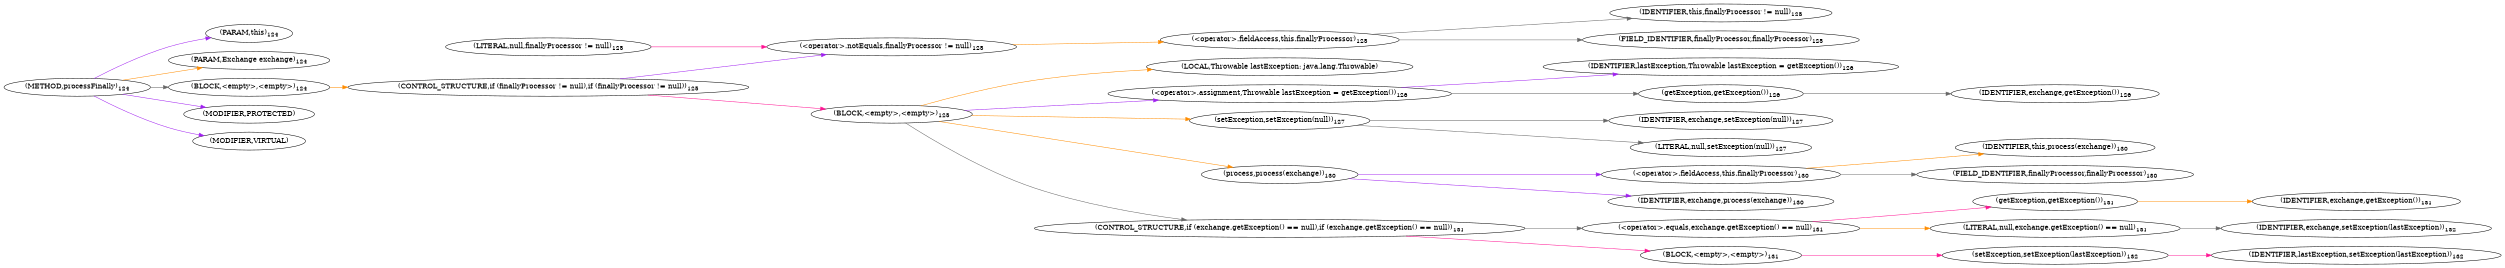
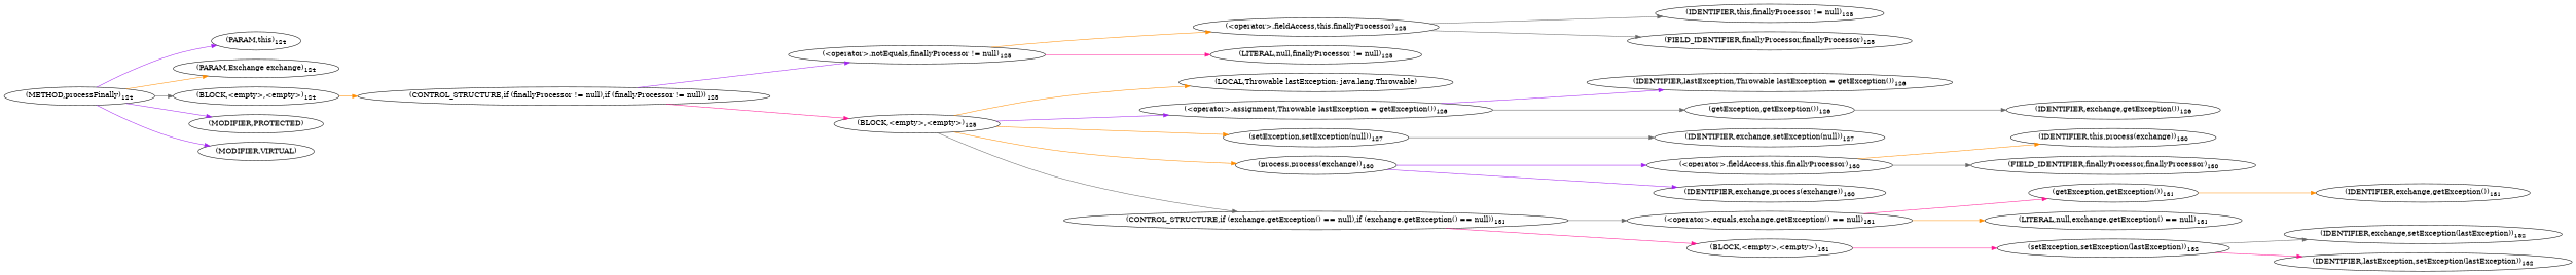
  digraph {
    rankdir=LR
    edge [color=gray40]
    n1 [label=<(METHOD,processFinally)<SUB>124</SUB>>]
    n2 [label=<(PARAM,this)<SUB>124</SUB>>]
    n3 [label=<(PARAM,Exchange exchange)<SUB>124</SUB>>]
    n4 [label=<(BLOCK,&lt;empty&gt;,&lt;empty&gt;)<SUB>124</SUB>>]
    n5 [label=<(MODIFIER,PROTECTED)>]
    n6 [label=<(MODIFIER,VIRTUAL)>]
    n7 [label=<(CONTROL_STRUCTURE,if (finallyProcessor != null),if (finallyProcessor != null))<SUB>125</SUB>>]
    n8 [label=<(&lt;operator&gt;.notEquals,finallyProcessor != null)<SUB>125</SUB>>]
    n9 [label=<(BLOCK,&lt;empty&gt;,&lt;empty&gt;)<SUB>125</SUB>>]
    n10 [label=<(&lt;operator&gt;.fieldAccess,this.finallyProcessor)<SUB>125</SUB>>]
    n11 [label=<(LITERAL,null,finallyProcessor != null)<SUB>125</SUB>>]
    n12 [label=<(LOCAL,Throwable lastException: java.lang.Throwable)>]
    n13 [label=<(&lt;operator&gt;.assignment,Throwable lastException = getException())<SUB>126</SUB>>]
    n14 [label=<(setException,setException(null))<SUB>127</SUB>>]
    n15 [label=<(process,process(exchange))<SUB>130</SUB>>]
    n16 [label=<(CONTROL_STRUCTURE,if (exchange.getException() == null),if (exchange.getException() == null))<SUB>131</SUB>>]
    n17 [label=<(IDENTIFIER,this,finallyProcessor != null)<SUB>125</SUB>>]
    n18 [label=<(FIELD_IDENTIFIER,finallyProcessor,finallyProcessor)<SUB>125</SUB>>]
    n19 [label=<(IDENTIFIER,lastException,Throwable lastException = getException())<SUB>126</SUB>>]
    n20 [label=<(getException,getException())<SUB>126</SUB>>]
    n21 [label=<(IDENTIFIER,exchange,setException(null))<SUB>127</SUB>>]
-   n22 [label=<(LITERAL,null,setException(null))<SUB>127</SUB>>]
    n23 [label=<(&lt;operator&gt;.fieldAccess,this.finallyProcessor)<SUB>130</SUB>>]
    n24 [label=<(IDENTIFIER,exchange,process(exchange))<SUB>130</SUB>>]
    n25 [label=<(&lt;operator&gt;.equals,exchange.getException() == null)<SUB>131</SUB>>]
    n26 [label=<(BLOCK,&lt;empty&gt;,&lt;empty&gt;)<SUB>131</SUB>>]
    n27 [label=<(IDENTIFIER,exchange,getException())<SUB>126</SUB>>]
    n28 [label=<(IDENTIFIER,this,process(exchange))<SUB>130</SUB>>]
    n29 [label=<(FIELD_IDENTIFIER,finallyProcessor,finallyProcessor)<SUB>130</SUB>>]
    n30 [label=<(getException,getException())<SUB>131</SUB>>]
    n31 [label=<(LITERAL,null,exchange.getException() == null)<SUB>131</SUB>>]
    n32 [label=<(setException,setException(lastException))<SUB>132</SUB>>]
    n33 [label=<(IDENTIFIER,exchange,getException())<SUB>131</SUB>>]
    n34 [label=<(IDENTIFIER,exchange,setException(lastException))<SUB>132</SUB>>]
    n35 [label=<(IDENTIFIER,lastException,setException(lastException))<SUB>132</SUB>>]
    n1 -> n2 [color=purple]
    n1 -> n3 [color=darkorange]
    n1 -> n4
    n1 -> n5 [color=purple]
    n1 -> n6 [color=purple]
    n4 -> n7 [color=darkorange]
    n7 -> n8 [color=purple]
    n7 -> n9 [color=deeppink]
    n8 -> n10 [color=darkorange]
-   n11 -> n8 [color=deeppink]
+   n8 -> n11 [color=deeppink]
    n9 -> n12 [color=darkorange]
    n9 -> n13 [color=purple]
    n9 -> n14 [color=darkorange]
    n9 -> n15 [color=darkorange]
    n9 -> n16
    n10 -> n17
    n10 -> n18
    n13 -> n19 [color=purple]
    n13 -> n20
    n14 -> n21
-   n14 -> n22
    n15 -> n23 [color=purple]
    n15 -> n24 [color=purple]
    n16 -> n25
    n16 -> n26 [color=deeppink]
    n20 -> n27
    n23 -> n28 [color=darkorange]
    n23 -> n29
    n25 -> n30 [color=deeppink]
    n25 -> n31 [color=darkorange]
    n26 -> n32 [color=deeppink]
    n30 -> n33 [color=darkorange]
-   n31 -> n34
+   n32 -> n34
    n32 -> n35 [color=deeppink]
  }
